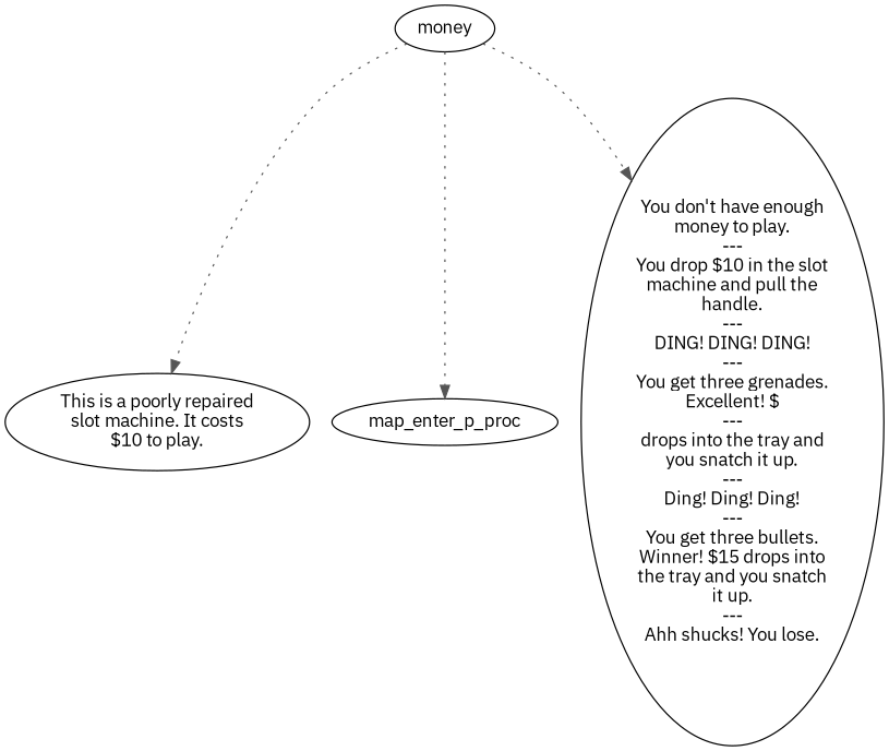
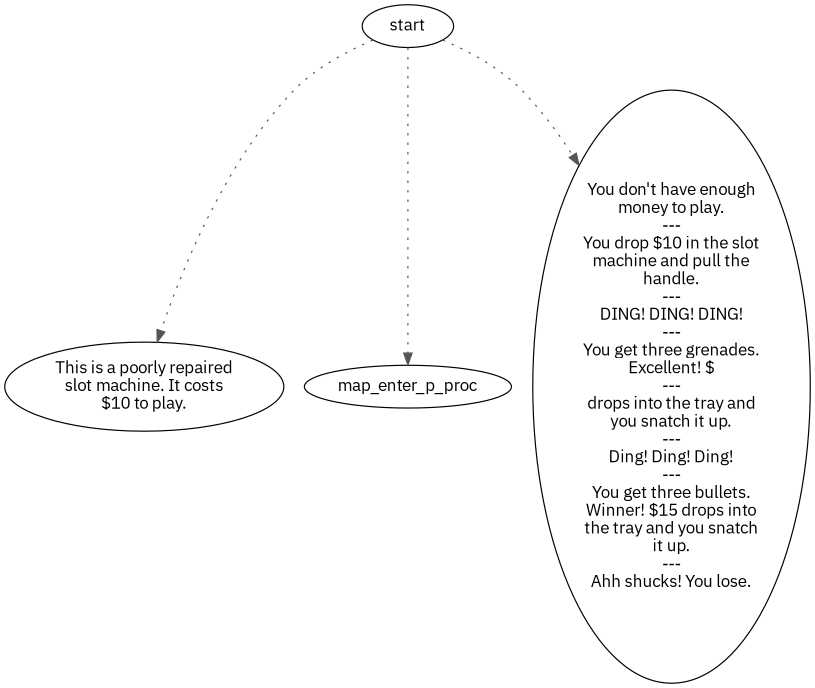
  digraph {
    fontname="IBM Plex Sans"
    node [color="#000000" fillcolor="#FFFFFF" style=filled fontname="IBM Plex Sans"]
    edge [color="#555555" style=dotted fontname="IBM Plex Sans"]
-   start [label=money]
+   start
    n2 [label="This is a poorly repaired\nslot machine. It costs\n$10 to play."]
    map_enter_p_proc
    n4 [label="You don't have enough\nmoney to play.\n---\nYou drop $10 in the slot\nmachine and pull the\nhandle.\n---\nDING! DING! DING!\n---\nYou get three grenades.\nExcellent! $\n---\ndrops into the tray and\nyou snatch it up.\n---\nDing! Ding! Ding!\n---\nYou get three bullets.\nWinner! $15 drops into\nthe tray and you snatch\nit up.\n---\nAhh shucks! You lose."]
    start -> n2
    start -> map_enter_p_proc
    start -> n4
  }
